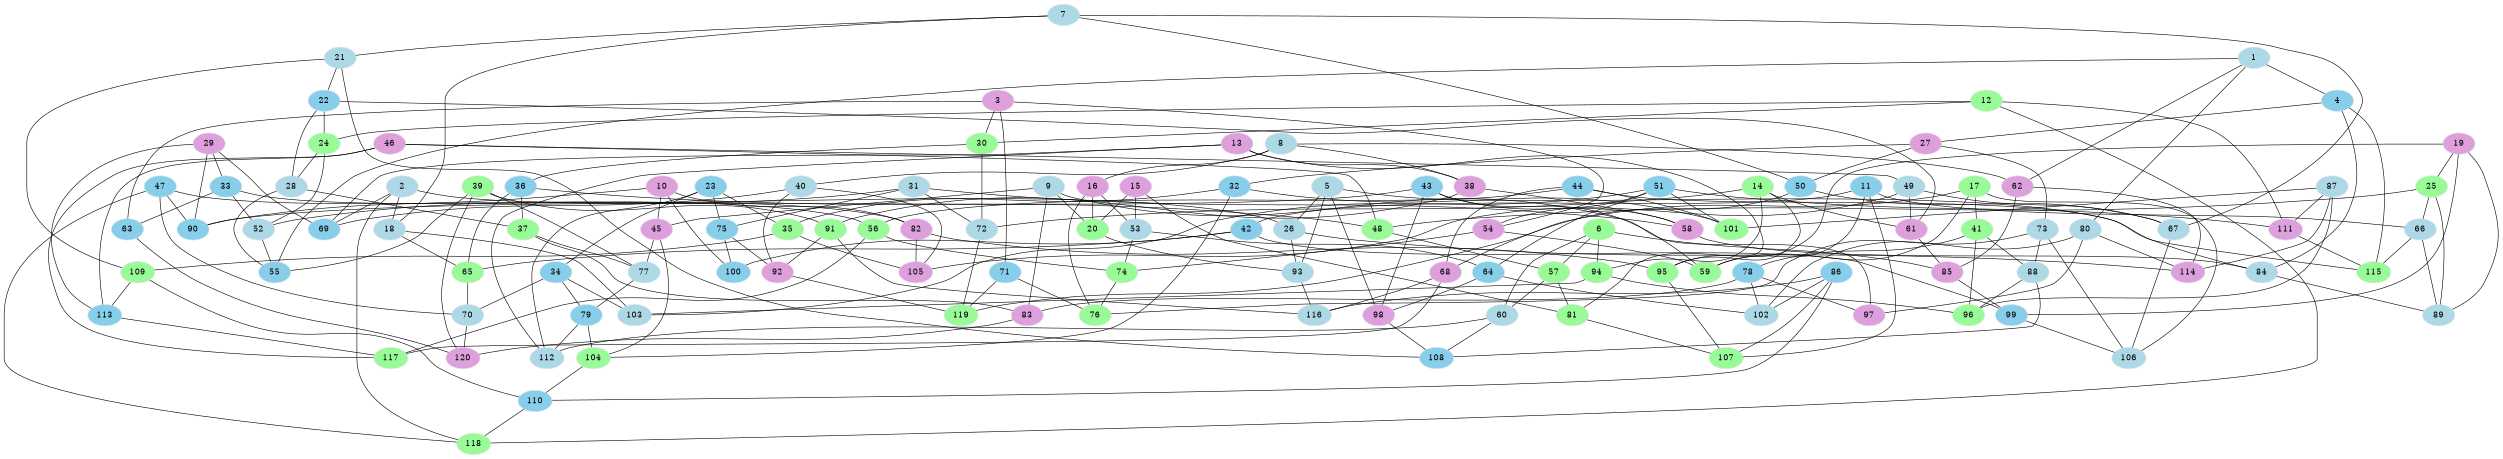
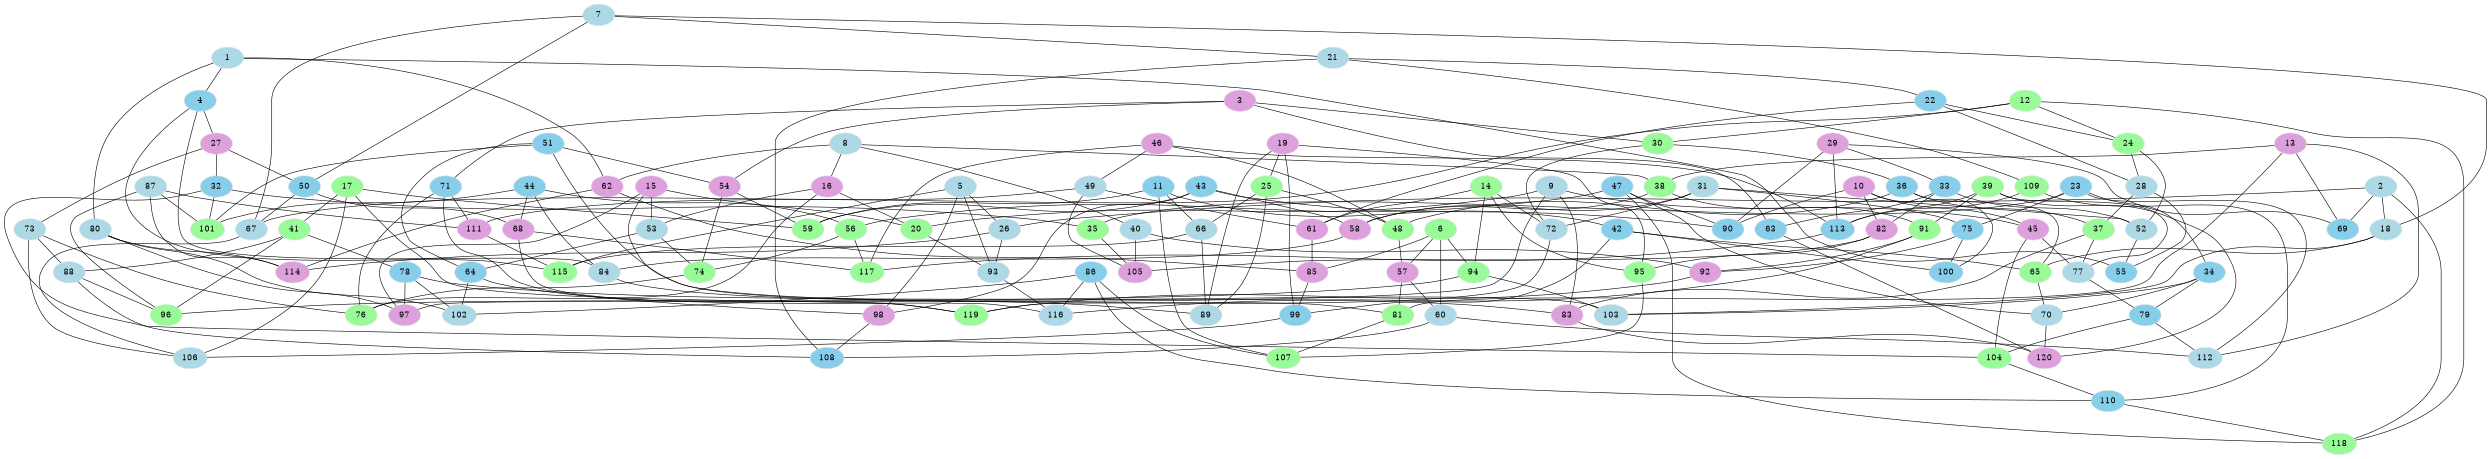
  graph {
    node [color=gray90 fillcolor=lightblue style=filled]
    4 [fillcolor=skyblue]
    1
    55 [fillcolor=skyblue]
    62 [fillcolor=plum]
    80
    27 [fillcolor=plum]
    84
    115 [fillcolor=palegreen]
    85 [fillcolor=plum]
    114 [fillcolor=plum]
    97 [fillcolor=plum]
    102
    2
    18
    26
    69 [fillcolor=skyblue]
    118 [fillcolor=palegreen]
    65 [fillcolor=palegreen]
    103
    93
    3 [fillcolor=plum]
    30 [fillcolor=palegreen]
    54 [fillcolor=plum]
    63 [fillcolor=skyblue]
    71 [fillcolor=skyblue]
    72
    36 [fillcolor=skyblue]
    59 [fillcolor=palegreen]
    74 [fillcolor=palegreen]
    120 [fillcolor=plum]
    111 [fillcolor=plum]
    76 [fillcolor=palegreen]
    119 [fillcolor=palegreen]
    50 [fillcolor=skyblue]
    32 [fillcolor=skyblue]
    73
    89
    5
    98 [fillcolor=plum]
    116
    108 [fillcolor=skyblue]
    6 [fillcolor=palegreen]
-   57 [fillcolor=palegreen]
+   57 [fillcolor=plum]
    60
    94 [fillcolor=palegreen]
    81 [fillcolor=palegreen]
    112
    99 [fillcolor=skyblue]
    96 [fillcolor=palegreen]
    7
    21
    67
    22 [fillcolor=skyblue]
    109 [fillcolor=palegreen]
    68 [fillcolor=plum]
    106
    8
    16 [fillcolor=plum]
-   38 [fillcolor=plum]
+   38 [fillcolor=palegreen]
    40
    20 [fillcolor=palegreen]
    53
    58 [fillcolor=plum]
    91 [fillcolor=palegreen]
    105 [fillcolor=plum]
    92 [fillcolor=plum]
    9
    45 [fillcolor=plum]
    83 [fillcolor=plum]
    104 [fillcolor=palegreen]
    77
    10 [fillcolor=plum]
    82 [fillcolor=plum]
    90 [fillcolor=skyblue]
    100 [fillcolor=skyblue]
    95 [fillcolor=palegreen]
    11 [fillcolor=skyblue]
    42 [fillcolor=skyblue]
    66
    107 [fillcolor=palegreen]
    12 [fillcolor=palegreen]
    24 [fillcolor=palegreen]
    28
    52
    13 [fillcolor=plum]
    14 [fillcolor=palegreen]
    61 [fillcolor=plum]
    15 [fillcolor=plum]
    64 [fillcolor=skyblue]
    17 [fillcolor=palegreen]
    41 [fillcolor=palegreen]
    78 [fillcolor=skyblue]
    88
    70
    19 [fillcolor=plum]
    25 [fillcolor=palegreen]
    48 [fillcolor=palegreen]
    113 [fillcolor=skyblue]
    110 [fillcolor=skyblue]
    37 [fillcolor=palegreen]
    23 [fillcolor=skyblue]
    34 [fillcolor=skyblue]
    35 [fillcolor=palegreen]
    75 [fillcolor=skyblue]
    79 [fillcolor=skyblue]
    101 [fillcolor=palegreen]
    29 [fillcolor=plum]
    33 [fillcolor=skyblue]
    117 [fillcolor=palegreen]
    31
    39 [fillcolor=palegreen]
    43 [fillcolor=skyblue]
    44 [fillcolor=skyblue]
    56 [fillcolor=palegreen]
    46 [fillcolor=plum]
    49
    47 [fillcolor=skyblue]
    51 [fillcolor=skyblue]
    86 [fillcolor=skyblue]
    87
    4 -- 27
    4 -- 84
    4 -- 115
    1 -- 4
    1 -- 55
    1 -- 62
    1 -- 80
    62 -- 85
    62 -- 114
    80 -- 114
    80 -- 97
    80 -- 102
    27 -- 50
    27 -- 32
    27 -- 73
    84 -- 89
    85 -- 99
    2 -- 18
    2 -- 26
    2 -- 69
    2 -- 118
    18 -- 65
    18 -- 103
    26 -- 114
    26 -- 93
    65 -- 70
    93 -- 116
    3 -- 30
    3 -- 54
    3 -- 63
    3 -- 71
    30 -- 72
    30 -- 36
    54 -- 59
    54 -- 74
    63 -- 120
-   51 -- 111
+   71 -- 111
    71 -- 76
    71 -- 119
    72 -- 119
    36 -- 65
    36 -- 48
    36 -- 37
    74 -- 76
    111 -- 115
    50 -- 67
    50 -- 68
    32 -- 104
    32 -- 35
    32 -- 101
    73 -- 76
    73 -- 106
    73 -- 88
    5 -- 115
    5 -- 26
    5 -- 93
    5 -- 98
    98 -- 108
    6 -- 85
    6 -- 57
    6 -- 60
    6 -- 94
    57 -- 60
    57 -- 81
    60 -- 108
    60 -- 112
    94 -- 103
    94 -- 96
    81 -- 107
    99 -- 106
    7 -- 18
    7 -- 50
    7 -- 21
    7 -- 67
    21 -- 108
    21 -- 22
    21 -- 109
    67 -- 106
    22 -- 24
    22 -- 28
    22 -- 61
    109 -- 113
    109 -- 110
    68 -- 116
    68 -- 117
    8 -- 62
    8 -- 16
    8 -- 38
    8 -- 40
    16 -- 76
    16 -- 20
    16 -- 53
    38 -- 58
    38 -- 91
-   40 -- 69
    40 -- 105
    40 -- 92
    20 -- 93
    53 -- 74
    53 -- 64
    58 -- 84
    91 -- 116
    91 -- 92
    92 -- 119
    9 -- 97
    9 -- 20
    9 -- 45
    9 -- 83
    45 -- 104
    45 -- 77
    83 -- 120
    104 -- 110
    77 -- 79
    10 -- 45
    10 -- 82
    10 -- 90
    10 -- 100
    82 -- 105
    82 -- 95
    95 -- 107
    11 -- 59
    11 -- 42
    11 -- 66
    11 -- 107
    42 -- 65
    42 -- 99
    42 -- 100
    66 -- 115
    66 -- 89
    12 -- 118
    12 -- 30
    12 -- 111
    12 -- 24
    24 -- 28
    24 -- 52
    28 -- 55
    28 -- 37
    52 -- 55
    13 -- 69
    13 -- 81
    13 -- 112
    13 -- 38
    14 -- 72
    14 -- 94
    14 -- 95
    14 -- 61
    61 -- 85
+   15 -- 97
    15 -- 81
    15 -- 20
    15 -- 53
    64 -- 102
    64 -- 98
    17 -- 59
    17 -- 119
    17 -- 106
    17 -- 41
    41 -- 96
    41 -- 78
    41 -- 88
    78 -- 97
    78 -- 102
    78 -- 83
    88 -- 108
    88 -- 96
    70 -- 120
    19 -- 89
    19 -- 99
    19 -- 95
    19 -- 25
    25 -- 89
    25 -- 66
    25 -- 48
    48 -- 57
    113 -- 117
    110 -- 118
    37 -- 83
    37 -- 77
    23 -- 112
    23 -- 34
    23 -- 35
    23 -- 75
    34 -- 103
    34 -- 70
    34 -- 79
-   35 -- 109
    35 -- 105
    75 -- 92
    75 -- 100
    79 -- 112
    79 -- 104
    29 -- 69
    29 -- 90
    29 -- 113
    29 -- 33
    33 -- 63
    33 -- 82
    33 -- 52
    31 -- 72
    31 -- 58
    31 -- 52
    31 -- 75
-   39 -- 55
+   39 -- 113
    39 -- 120
    39 -- 91
    39 -- 77
    43 -- 59
    43 -- 98
    43 -- 58
    43 -- 90
    44 -- 84
    44 -- 68
    44 -- 101
    44 -- 56
    56 -- 74
    56 -- 117
    46 -- 48
    46 -- 113
    46 -- 117
    46 -- 49
    49 -- 67
    49 -- 105
    49 -- 61
    47 -- 118
    47 -- 90
    47 -- 70
    47 -- 56
    51 -- 103
    51 -- 54
    51 -- 64
    51 -- 101
    86 -- 102
    86 -- 116
    86 -- 107
    86 -- 110
    87 -- 114
    87 -- 111
    87 -- 96
    87 -- 101
  }
